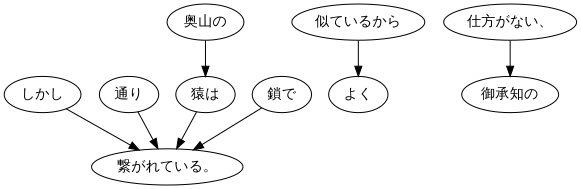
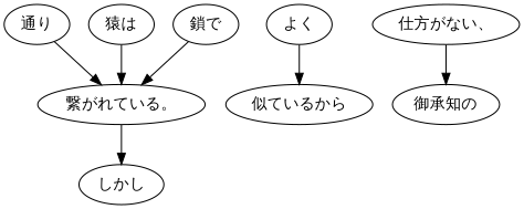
  digraph {
    n1 [label="しかし"]
    n2 [label="繋がれている。"]
    n3 [label="よく"]
    n4 [label="似ているから"]
    n5 [label="仕方がない、"]
    n6 [label="御承知の"]
    n7 [label="通り"]
-   n8 [label="奥山の"]
    n9 [label="猿は"]
    n10 [label="鎖で"]
-   n1 -> n2
-   n4 -> n3
+   n2 -> n1
+   n3 -> n4
    n5 -> n6
    n7 -> n2
-   n8 -> n9
    n9 -> n2
    n10 -> n2
  }
